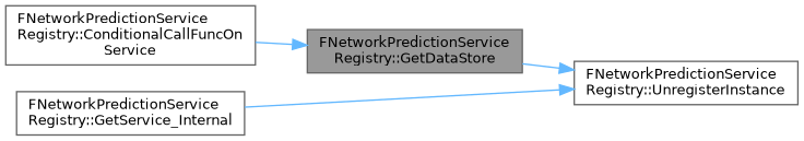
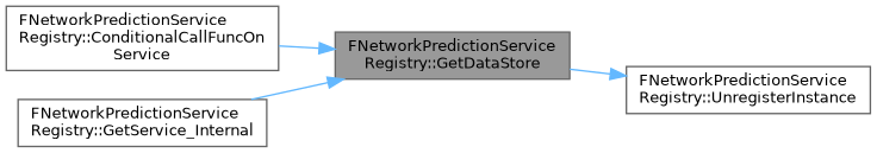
  digraph {
    rankdir=RL
    node [color=grey40 fillcolor=white fontname=Helvetica fontsize=10 shape=box style=filled]
    edge [color=steelblue1 dir=back fontname=Helvetica fontsize=10 labelfontname=Helvetica labelfontsize=10 style=solid]
    n1 [color=gray40 fillcolor=grey60 fontcolor=black height=0.2 label="FNetworkPredictionService\lRegistry::GetDataStore" width=0.4]
    n2 [height=0.2 label="FNetworkPredictionService\lRegistry::ConditionalCallFuncOn\lService" width=0.4]
    n3 [height=0.2 label="FNetworkPredictionService\lRegistry::GetService_Internal" width=0.4]
    n4 [height=0.2 label="FNetworkPredictionService\lRegistry::UnregisterInstance" width=0.4]
    n1 -> n2
-   n4 -> n3
+   n1 -> n3
    n4 -> n1
  }
